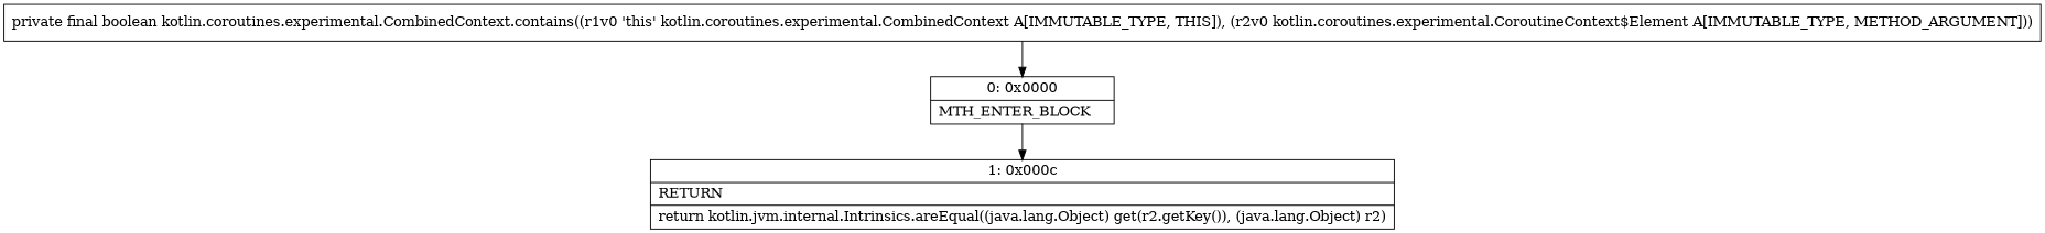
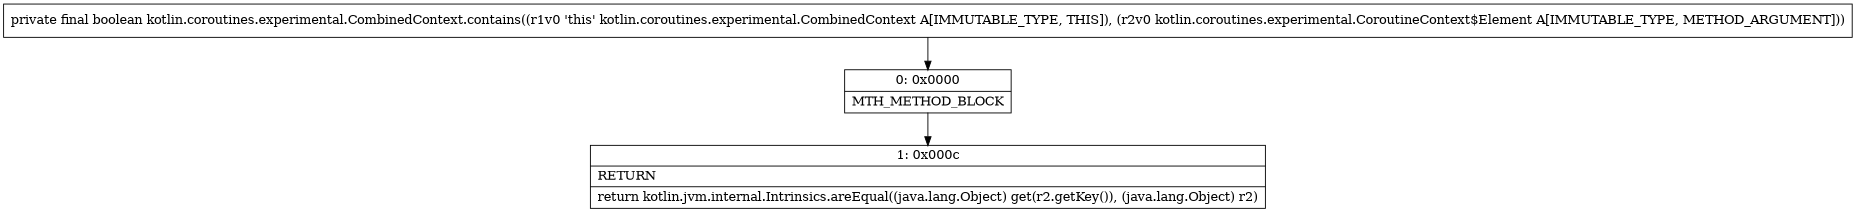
  digraph {
    node [shape=record]
-   n1 [label="{0\:\ 0x0000|MTH_ENTER_BLOCK\l}"]
+   n1 [label="{0\:\ 0x0000|MTH_METHOD_BLOCK\l}"]
    n2 [label="{1\:\ 0x000c|RETURN\l|return kotlin.jvm.internal.Intrinsics.areEqual((java.lang.Object) get(r2.getKey()), (java.lang.Object) r2)\l}"]
    n3 [label="{private final boolean kotlin.coroutines.experimental.CombinedContext.contains((r1v0 'this' kotlin.coroutines.experimental.CombinedContext A[IMMUTABLE_TYPE, THIS]), (r2v0 kotlin.coroutines.experimental.CoroutineContext$Element A[IMMUTABLE_TYPE, METHOD_ARGUMENT])) }"]
    n1 -> n2
    n3 -> n1
  }
